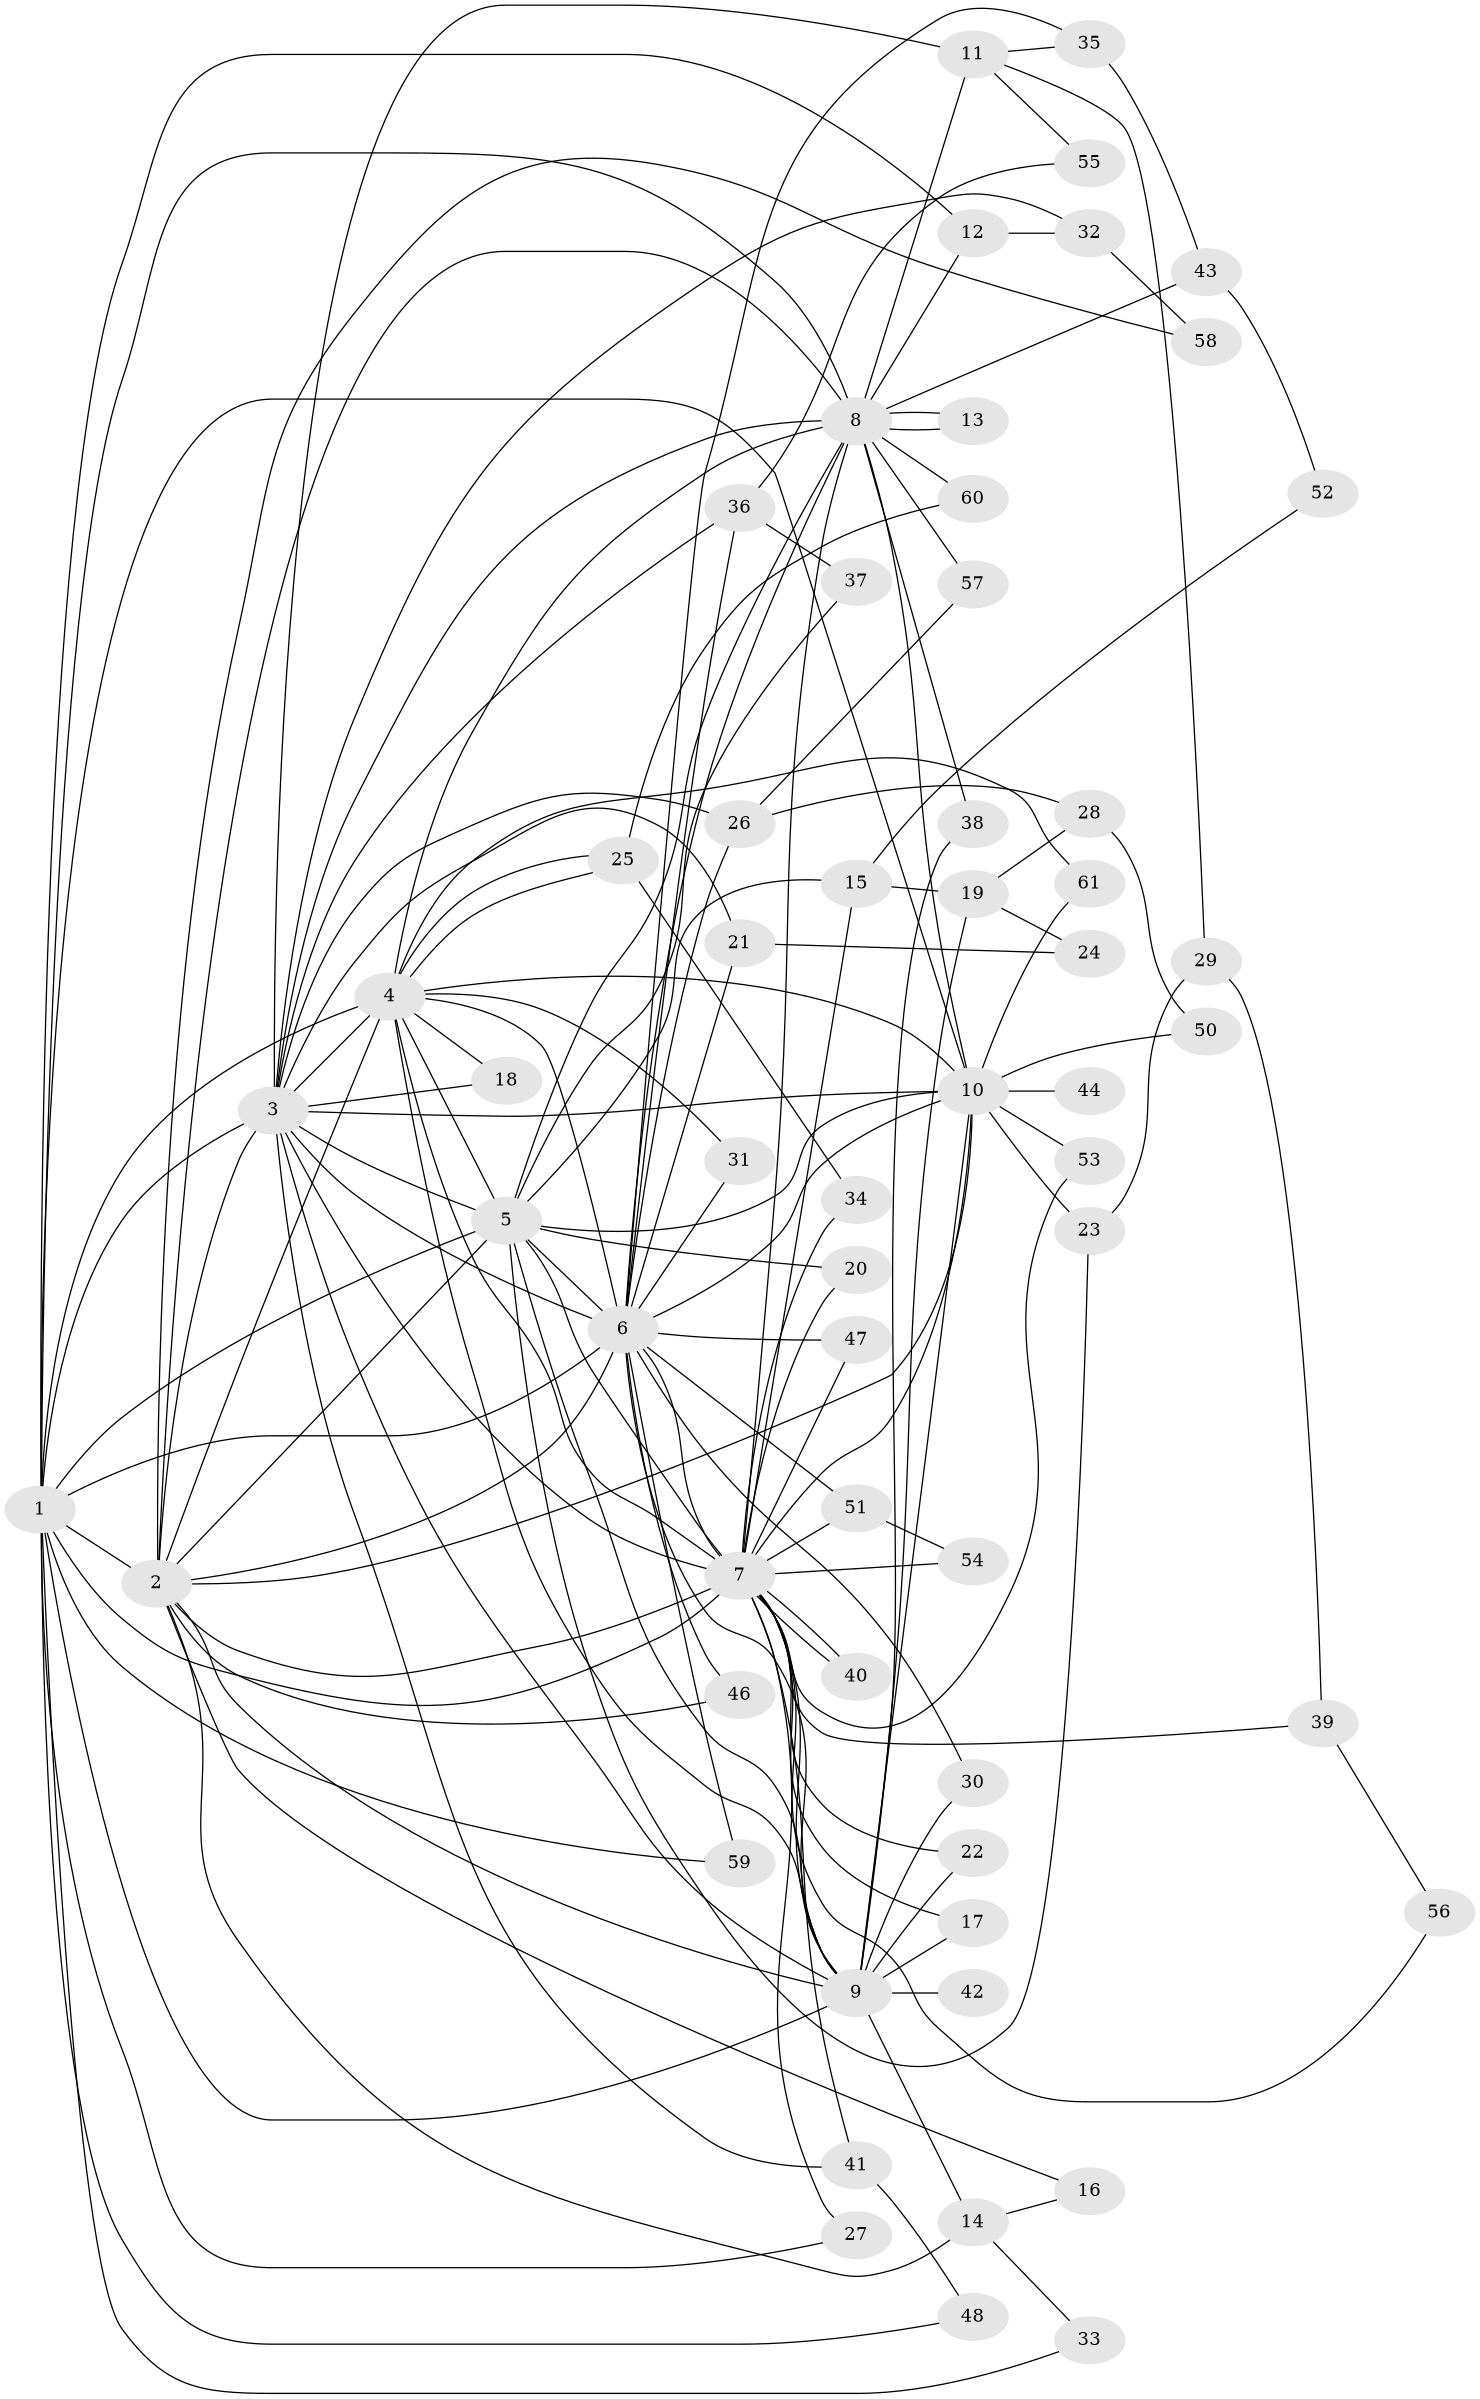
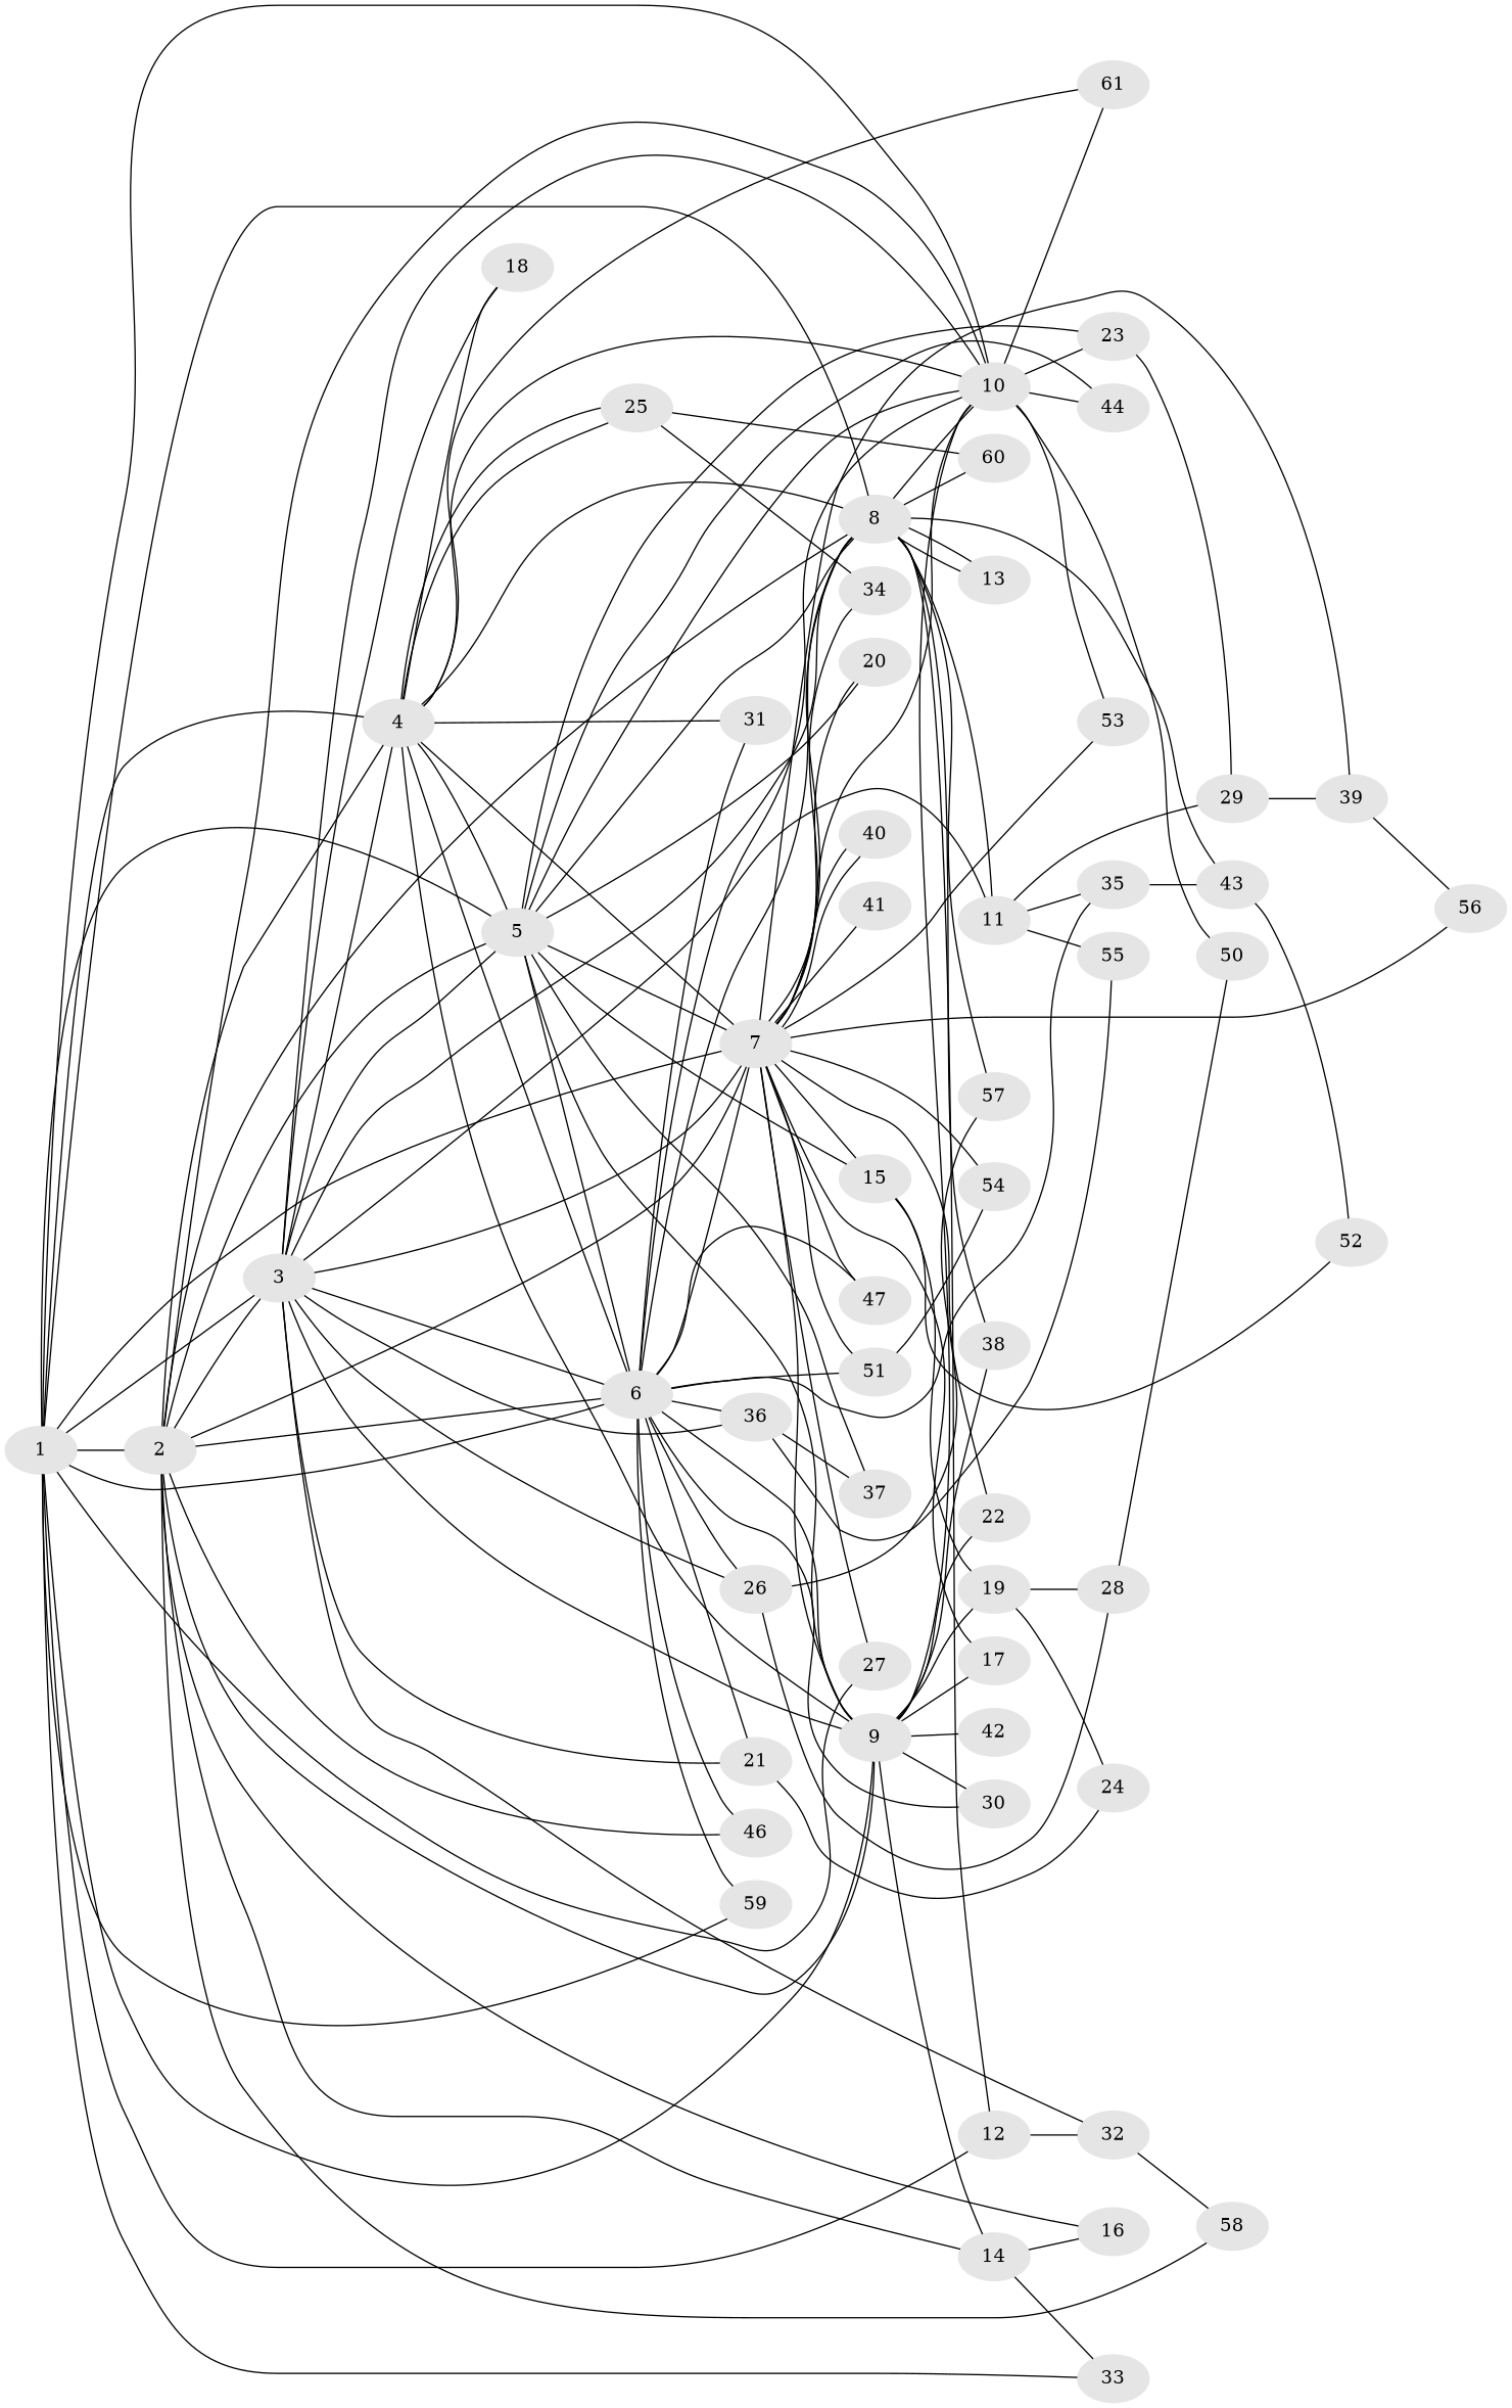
  graph {
    rankdir=LR
    node [color=gray90 style=filled]
    1
    2
    3
    4
    5
    6
    7
    8
    9
    10
    12
    27
    33
-   48
    59
    14
    16
    46
    58
    11
    18
    21
    26
    32
    36
    41
    25
    31
    61
    15
    20
    23
    37
    44
    30
    35
    47
    51
    17
    22
    34
    39
    40
    53
    54
    56
    13
    38
    43
    57
    60
    19
    42
    50
    29
    55
    24
    28
    52
    1 -- 2
    1 -- 3
    1 -- 4
    1 -- 5
    1 -- 6
    1 -- 7
    1 -- 8
    1 -- 9
    1 -- 10
    1 -- 12
    1 -- 27
    1 -- 33
-   1 -- 48
    1 -- 59
    2 -- 3
    2 -- 4
    2 -- 5
    2 -- 6
    2 -- 7
    2 -- 8
    2 -- 9
    2 -- 10
    2 -- 14
    2 -- 16
    2 -- 46
    2 -- 58
    3 -- 4
    3 -- 5
    3 -- 6
    3 -- 7
    3 -- 8
    3 -- 9
    3 -- 10
    3 -- 11
    3 -- 18
    3 -- 21
    3 -- 26
    3 -- 32
    3 -- 36
-   3 -- 41
    4 -- 5
    4 -- 6
    4 -- 7
    4 -- 8
    4 -- 9
    4 -- 10
    4 -- 18
    4 -- 25
    4 -- 25
    4 -- 31
    4 -- 61
    5 -- 6
    5 -- 7
    5 -- 8
    5 -- 9
    5 -- 10
    5 -- 15
    5 -- 20
    5 -- 23
    5 -- 37
+   5 -- 44
    6 -- 7
    6 -- 8
    6 -- 9
    6 -- 10
    6 -- 59
    6 -- 46
    6 -- 21
    6 -- 26
    6 -- 36
    6 -- 31
    6 -- 30
    6 -- 35
    6 -- 47
    6 -- 51
    7 -- 8
    7 -- 9
    7 -- 10
    7 -- 27
    7 -- 41
    7 -- 15
    7 -- 20
    7 -- 47
    7 -- 51
    7 -- 17
    7 -- 22
    7 -- 34
    7 -- 39
    7 -- 40
    7 -- 40
    7 -- 53
    7 -- 54
    7 -- 56
    8 -- 10
    8 -- 12
    8 -- 11
    8 -- 13
    8 -- 13
    8 -- 38
    8 -- 43
    8 -- 57
    8 -- 60
    9 -- 10
    9 -- 14
    9 -- 30
    9 -- 17
    9 -- 22
    9 -- 38
    9 -- 19
    9 -- 42
    10 -- 61
    10 -- 23
    10 -- 44
    10 -- 53
    10 -- 50
    12 -- 32
    14 -- 33
    14 -- 16
    11 -- 35
    11 -- 29
    11 -- 55
    21 -- 24
    26 -- 57
    26 -- 28
    32 -- 58
    36 -- 37
    36 -- 55
-   41 -- 48
    25 -- 34
    25 -- 60
    15 -- 19
    15 -- 52
    23 -- 29
    35 -- 43
    51 -- 54
    39 -- 56
    43 -- 52
    19 -- 24
    19 -- 28
    29 -- 39
    28 -- 50
  }
